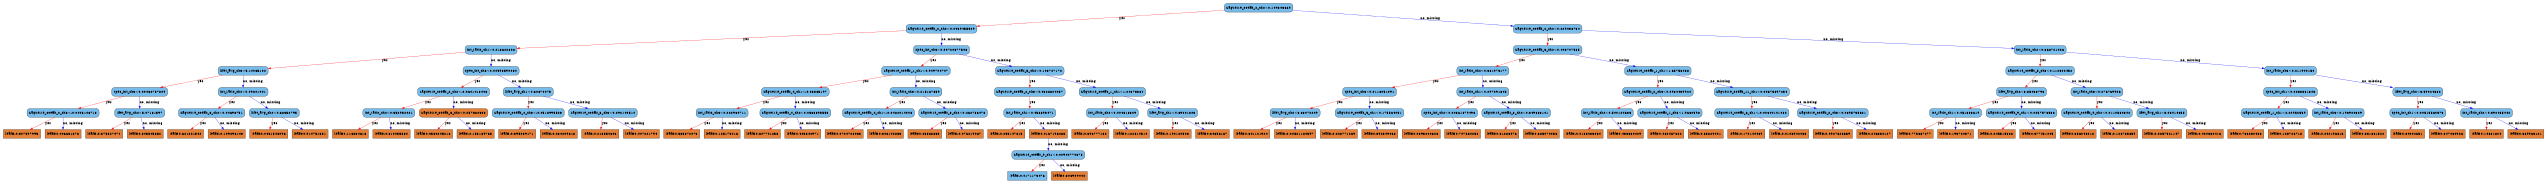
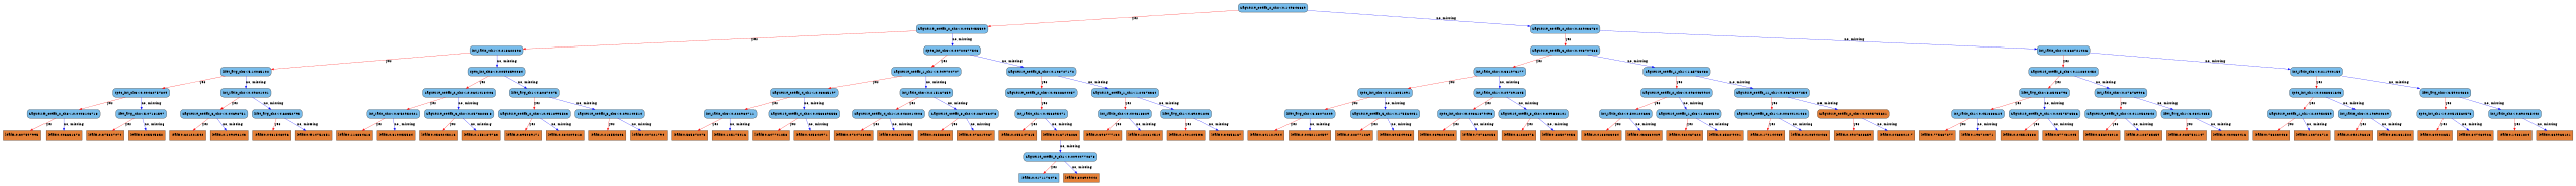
  digraph {
    rankdir=TB
    node [fillcolor="#78bceb" shape=box style=filled]
    edge [color="#FF0000"]
    n1 [height=0.5 label="Laguerre_coeffs_2_ch2<0.149343669" style="filled, rounded" width=3.1076]
    n2 [height=0.5 label="Laguerre_coeffs_2_ch2<0.0439455509" style="filled, rounded" width=3.2014]
    n3 [height=0.5 label="Laguerre_coeffs_2_ch2<0.229036734" style="filled, rounded" width=3.1076]
    n4 [height=0.5 label="int_ratio_ch1<0.213622808" style="filled, rounded" width=2.3264]
    n5 [height=0.5 label="spec_int_ch3<0.00720377546" style="filled, rounded" width=2.5035]
    n6 [height=0.5 label="Laguerre_coeffs_3_ch2<0.443707585" style="filled, rounded" width=3.1076]
    n7 [height=0.5 label="int_ratio_ch2<0.368721426" style="filled, rounded" width=2.3264]
    n8 [height=0.5 label="lifet_avg_ch3<5.14085102" style="filled, rounded" width=2.2639]
    n9 [height=0.5 label="spec_int_ch3<0.00593590084" style="filled, rounded" width=2.5035]
    n10 [height=0.5 label="Laguerre_coeffs_1_ch1<0.949704707" style="filled, rounded" width=3.1076]
    n11 [height=0.5 label="Laguerre_coeffs_5_ch2<0.108727172" style="filled, rounded" width=3.1076]
    n12 [height=0.5 label="int_ratio_ch2<0.381973177" style="filled, rounded" width=2.3264]
    n13 [height=0.5 label="Laguerre_coeffs_1_ch1<1.65756488" style="filled, rounded" width=3.0139]
    n14 [height=0.5 label="Laguerre_coeffs_5_ch3<0.112302452" style="filled, rounded" width=3.1076]
    n15 [height=0.5 label="int_ratio_ch3<0.211940154" style="filled, rounded" width=2.3264]
    n16 [height=0.5 label="spec_int_ch3<0.00482757809" style="filled, rounded" width=2.5035]
    n17 [height=0.5 label="int_ratio_ch2<0.49801001" style="filled, rounded" width=2.2326]
    n18 [height=0.5 label="Laguerre_coeffs_2_ch2<-0.0641413406" style="filled, rounded" width=3.2639]
    n19 [height=0.5 label="lifet_avg_ch1<4.60870075" style="filled, rounded" width=2.2639]
    n20 [height=0.5 label="Laguerre_coeffs_4_ch1<-0.03385197" style="filled, rounded" width=3.0764]
    n21 [height=0.5 label="int_ratio_ch3<0.215167359" style="filled, rounded" width=2.3264]
    n22 [height=0.5 label="Laguerre_coeffs_2_ch3<0.0328604057" style="filled, rounded" width=3.2014]
    n23 [height=0.5 label="Laguerre_coeffs_1_ch1<1.24873364" style="filled, rounded" width=3.0139]
    n24 [height=0.5 label="spec_int_ch3<0.0116051091" style="filled, rounded" width=2.4097]
    n25 [height=0.5 label="int_ratio_ch1<0.297291845" style="filled, rounded" width=2.3264]
    n26 [height=0.5 label="Laguerre_coeffs_2_ch3<0.0984439924" style="filled, rounded" width=3.2014]
    n27 [height=0.5 label="Laguerre_coeffs_11_ch1<0.00675897254" style="filled, rounded" width=3.3889]
    n28 [height=0.5 label="lifet_avg_ch2<3.85488796" style="filled, rounded" width=2.2639]
    n29 [height=0.5 label="int_ratio_ch3<0.276769906" style="filled, rounded" width=2.3264]
    n30 [height=0.5 label="spec_int_ch1<0.0238381643" style="filled, rounded" width=2.4097]
    n31 [height=0.5 label="lifet_avg_ch2<3.59024882" style="filled, rounded" width=2.2639]
    n32 [height=0.5 label="Laguerre_coeffs_2_ch3<-0.0443146713" style="filled, rounded" width=3.2639]
    n33 [height=0.5 label="lifet_avg_ch2<5.07181597" style="filled, rounded" width=2.2639]
    n34 [height=0.5 label="Laguerre_coeffs_3_ch2<0.44698751" style="filled, rounded" width=3.0139]
    n35 [height=0.5 label="lifet_avg_ch2<4.68352795" style="filled, rounded" width=2.2639]
    n36 [height=0.5 label="int_ratio_ch2<0.352952421" style="filled, rounded" width=2.3264]
-   n37 [fillcolor="#e48038" height=0.5 label="Laguerre_coeffs_3_ch2<0.257382333" style="filled, rounded" width=3.1076]
+   n37 [height=0.5 label="Laguerre_coeffs_3_ch2<0.257382333" style="filled, rounded" width=3.1076]
    n38 [height=0.5 label="Laguerre_coeffs_2_ch3<-0.0518995523" style="filled, rounded" width=3.2639]
    n39 [height=0.5 label="Laguerre_coeffs_3_ch3<0.292140514" style="filled, rounded" width=3.1076]
    n40 [height=0.5 label="int_ratio_ch3<0.222960711" style="filled, rounded" width=2.3264]
    n41 [height=0.5 label="Laguerre_coeffs_4_ch2<0.0563895553" style="filled, rounded" width=3.2014]
    n42 [height=0.5 label="Laguerre_coeffs_4_ch1<-0.0482014008" style="filled, rounded" width=3.2639]
    n43 [height=0.5 label="Laguerre_coeffs_3_ch2<0.262786478" style="filled, rounded" width=3.1076]
    n44 [height=0.5 label="int_ratio_ch1<0.456895471" style="filled, rounded" width=2.3264]
    n45 [height=0.5 label="int_ratio_ch2<0.404618829" style="filled, rounded" width=2.3264]
    n46 [height=0.5 label="lifet_avg_ch1<4.69201803" style="filled, rounded" width=2.2639]
    n47 [fillcolor="#e48038" height=0.5 label="leaf=-0.307597995" width=1.6701]
    n48 [fillcolor="#e48038" height=0.5 label="leaf=0.406631678" width=1.6076]
    n49 [fillcolor="#e48038" height=0.5 label="leaf=-0.375827074" width=1.6701]
    n50 [fillcolor="#e48038" height=0.5 label="leaf=0.345545352" width=1.6076]
    n51 [fillcolor="#e48038" height=0.5 label="leaf=0.621221542" width=1.6076]
    n52 [fillcolor="#e48038" height=0.5 label="leaf=-0.109296143" width=1.6701]
    n53 [fillcolor="#e48038" height=0.5 label="leaf=0.0431548096" width=1.7014]
    n54 [fillcolor="#e48038" height=0.5 label="leaf=0.914751351" width=1.6076]
    n55 [fillcolor="#e48038" height=0.5 label="leaf=0.116834618" width=1.6076]
    n56 [fillcolor="#e48038" height=0.5 label="leaf=-0.310055584" width=1.6701]
    n57 [fillcolor="#e48038" height=0.5 label="leaf=0.0560245216" width=1.7014]
    n58 [fillcolor="#e48038" height=0.5 label="leaf=-0.153189763" width=1.6701]
    n59 [fillcolor="#e48038" height=0.5 label="leaf=-0.395039171" width=1.6701]
    n60 [fillcolor="#e48038" height=0.5 label="leaf=-0.284209818" width=1.6701]
    n61 [fillcolor="#e48038" height=0.5 label="leaf=-0.213554606" width=1.6701]
    n62 [fillcolor="#e48038" height=0.5 label="leaf=0.407221794" width=1.6076]
    n63 [fillcolor="#e48038" height=0.5 label="leaf=0.565872073" width=1.6076]
    n64 [fillcolor="#e48038" height=0.5 label="leaf=0.125175416" width=1.6076]
    n65 [fillcolor="#e48038" height=0.5 label="leaf=0.647741258" width=1.6076]
    n66 [fillcolor="#e48038" height=0.5 label="leaf=0.425842971" width=1.6076]
    n67 [fillcolor="#e48038" height=0.5 label="leaf=0.0724728033" width=1.7014]
    n68 [fillcolor="#e48038" height=0.5 label="leaf=0.348142833" width=1.6076]
    n69 [fillcolor="#e48038" height=0.5 label="leaf=0.23588635" width=1.5139]
    n70 [fillcolor="#e48038" height=0.5 label="leaf=-0.076219067" width=1.6701]
    n71 [fillcolor="#e48038" height=0.5 label="leaf=-0.255147815" width=1.6701]
    n72 [fillcolor="#e48038" height=0.5 label="leaf=0.0167196263" width=1.7014]
    n73 [height=0.5 label="Laguerre_coeffs_9_ch1<0.00944770873" style="filled, rounded" width=3.2951]
    n74 [height=0.5 label="leaf=-0.0171173476" width=1.7639]
    n75 [fillcolor="#e48038" height=0.5 label="leaf=0.306909442" width=1.6076]
    n76 [fillcolor="#e48038" height=0.5 label="leaf=-0.393777132" width=1.6701]
    n77 [fillcolor="#e48038" height=0.5 label="leaf=0.122814514" width=1.6076]
    n78 [fillcolor="#e48038" height=0.5 label="leaf=-0.190120503" width=1.6701]
    n79 [fillcolor="#e48038" height=0.5 label="leaf=0.34656167" width=1.5139]
    n80 [height=0.5 label="lifet_avg_ch2<3.83072209" style="filled, rounded" width=2.2639]
    n81 [height=0.5 label="Laguerre_coeffs_5_ch1<0.175564051" style="filled, rounded" width=3.1076]
    n82 [height=0.5 label="spec_int_ch2<0.00361879496" style="filled, rounded" width=2.5035]
    n83 [height=0.5 label="Laguerre_coeffs_3_ch2<0.349833101" style="filled, rounded" width=3.1076]
    n84 [height=0.5 label="int_ratio_ch2<0.500124633" style="filled, rounded" width=2.3264]
    n85 [height=0.5 label="Laguerre_coeffs_1_ch3<1.9660598" style="filled, rounded" width=2.9201]
    n86 [height=0.5 label="Laguerre_coeffs_8_ch1<-0.00644101482" style="filled, rounded" width=3.3576]
-   n87 [height=0.5 label="Laguerre_coeffs_2_ch3<0.0895735621" style="filled, rounded" width=3.2014]
+   n87 [fillcolor="#e48038" height=0.5 label="Laguerre_coeffs_2_ch3<0.0895735621" style="filled, rounded" width=3.2014]
    n88 [height=0.5 label="int_ratio_ch1<0.451338619" style="filled, rounded" width=2.3264]
    n89 [height=0.5 label="Laguerre_coeffs_9_ch1<0.0257576536" style="filled, rounded" width=3.2014]
    n90 [height=0.5 label="Laguerre_coeffs_9_ch2<0.0110560842" style="filled, rounded" width=3.2014]
    n91 [height=0.5 label="lifet_avg_ch1<3.03414655" style="filled, rounded" width=2.2639]
    n92 [height=0.5 label="Laguerre_coeffs_1_ch1<2.20952559" style="filled, rounded" width=3.0139]
    n93 [height=0.5 label="int_ratio_ch3<0.193920329" style="filled, rounded" width=2.3264]
    n94 [height=0.5 label="spec_int_ch1<0.00515560573" style="filled, rounded" width=2.5035]
    n95 [height=0.5 label="int_ratio_ch2<0.392465442" style="filled, rounded" width=2.3264]
    n96 [fillcolor="#e48038" height=0.5 label="leaf=0.641121924" width=1.6076]
    n97 [fillcolor="#e48038" height=0.5 label="leaf=-0.00521184597" width=1.8576]
    n98 [fillcolor="#e48038" height=0.5 label="leaf=-0.228771269" width=1.6701]
    n99 [fillcolor="#e48038" height=0.5 label="leaf=0.392549068" width=1.6076]
    n100 [fillcolor="#e48038" height=0.5 label="leaf=0.0393200628" width=1.7014]
    n101 [fillcolor="#e48038" height=0.5 label="leaf=0.707660258" width=1.6076]
    n102 [fillcolor="#e48038" height=0.5 label="leaf=0.61288476" width=1.5139]
    n103 [fillcolor="#e48038" height=0.5 label="leaf=0.385070056" width=1.6076]
    n104 [fillcolor="#e48038" height=0.5 label="leaf=-0.0188083034" width=1.7639]
    n105 [fillcolor="#e48038" height=0.5 label="leaf=0.433330029" width=1.6076]
    n106 [fillcolor="#e48038" height=0.5 label="leaf=0.482467622" width=1.6076]
    n107 [fillcolor="#e48038" height=0.5 label="leaf=-0.35829401" width=1.5764]
    n108 [fillcolor="#e48038" height=0.5 label="leaf=-0.170144439" width=1.6701]
    n109 [fillcolor="#e48038" height=0.5 label="leaf=-0.0103942463" width=1.7639]
    n110 [fillcolor="#e48038" height=0.5 label="leaf=-0.0927623659" width=1.7639]
    n111 [fillcolor="#e48038" height=0.5 label="leaf=0.246330127" width=1.6076]
    n112 [fillcolor="#e48038" height=0.5 label="leaf=0.775687277" width=1.6076]
    n113 [fillcolor="#e48038" height=0.5 label="leaf=0.193720371" width=1.6076]
    n114 [fillcolor="#e48038" height=0.5 label="leaf=-0.245515838" width=1.6701]
    n115 [fillcolor="#e48038" height=0.5 label="leaf=0.377431005" width=1.6076]
    n116 [fillcolor="#e48038" height=0.5 label="leaf=0.356048018" width=1.6076]
    n117 [fillcolor="#e48038" height=0.5 label="leaf=-0.126785859" width=1.6701]
    n118 [fillcolor="#e48038" height=0.5 label="leaf=-0.0857521147" width=1.7639]
    n119 [fillcolor="#e48038" height=0.5 label="leaf=-0.420360416" width=1.6701]
    n120 [fillcolor="#e48038" height=0.5 label="leaf=0.736230433" width=1.6076]
    n121 [fillcolor="#e48038" height=0.5 label="leaf=0.123726718" width=1.6076]
    n122 [fillcolor="#e48038" height=0.5 label="leaf=-0.242196813" width=1.6701]
    n123 [fillcolor="#e48038" height=0.5 label="leaf=0.331661522" width=1.6076]
    n124 [fillcolor="#e48038" height=0.5 label="leaf=0.64002651" width=1.5139]
    n125 [fillcolor="#e48038" height=0.5 label="leaf=0.847460926" width=1.6076]
    n126 [fillcolor="#e48038" height=0.5 label="leaf=0.14881824" width=1.5139]
    n127 [fillcolor="#e48038" height=0.5 label="leaf=0.669963121" width=1.6076]
    n1 -> n2 [label=yes]
    n1 -> n3 [color="#0000FF" label="no, missing"]
    n2 -> n4 [label=yes]
    n2 -> n5 [color="#0000FF" label="no, missing"]
    n3 -> n6 [label=yes]
    n3 -> n7 [color="#0000FF" label="no, missing"]
    n4 -> n8 [label=yes]
    n4 -> n9 [color="#0000FF" label="no, missing"]
    n5 -> n10 [label=yes]
    n5 -> n11 [color="#0000FF" label="no, missing"]
    n6 -> n12 [label=yes]
    n6 -> n13 [color="#0000FF" label="no, missing"]
    n7 -> n14 [label=yes]
    n7 -> n15 [color="#0000FF" label="no, missing"]
    n8 -> n16 [label=yes]
    n8 -> n17 [color="#0000FF" label="no, missing"]
    n9 -> n18 [label=yes]
    n9 -> n19 [color="#0000FF" label="no, missing"]
    n10 -> n20 [label=yes]
    n10 -> n21 [color="#0000FF" label="no, missing"]
    n11 -> n22 [label=yes]
    n11 -> n23 [color="#0000FF" label="no, missing"]
    n12 -> n24 [label=yes]
    n12 -> n25 [color="#0000FF" label="no, missing"]
    n13 -> n26 [label=yes]
    n13 -> n27 [color="#0000FF" label="no, missing"]
    n14 -> n28 [label=yes]
    n14 -> n29 [color="#0000FF" label="no, missing"]
    n15 -> n30 [label=yes]
    n15 -> n31 [color="#0000FF" label="no, missing"]
    n16 -> n32 [label=yes]
    n16 -> n33 [color="#0000FF" label="no, missing"]
    n17 -> n34 [label=yes]
    n17 -> n35 [color="#0000FF" label="no, missing"]
    n18 -> n36 [label=yes]
    n18 -> n37 [color="#0000FF" label="no, missing"]
    n19 -> n38 [label=yes]
    n19 -> n39 [color="#0000FF" label="no, missing"]
    n20 -> n40 [label=yes]
    n20 -> n41 [color="#0000FF" label="no, missing"]
    n21 -> n42 [label=yes]
    n21 -> n43 [color="#0000FF" label="no, missing"]
    n22 -> n44 [label=yes]
    n23 -> n45 [label=yes]
    n23 -> n46 [color="#0000FF" label="no, missing"]
    n24 -> n80 [label=yes]
    n24 -> n81 [color="#0000FF" label="no, missing"]
    n25 -> n82 [label=yes]
    n25 -> n83 [color="#0000FF" label="no, missing"]
    n26 -> n84 [label=yes]
    n26 -> n85 [color="#0000FF" label="no, missing"]
    n27 -> n86 [label=yes]
    n27 -> n87 [color="#0000FF" label="no, missing"]
    n28 -> n88 [label=yes]
    n28 -> n89 [color="#0000FF" label="no, missing"]
    n29 -> n90 [label=yes]
    n29 -> n91 [color="#0000FF" label="no, missing"]
    n30 -> n92 [label=yes]
    n30 -> n93 [color="#0000FF" label="no, missing"]
    n31 -> n94 [label=yes]
    n31 -> n95 [color="#0000FF" label="no, missing"]
    n32 -> n47 [label=yes]
    n32 -> n48 [color="#0000FF" label="no, missing"]
    n33 -> n49 [label=yes]
    n33 -> n50 [color="#0000FF" label="no, missing"]
    n34 -> n51 [label=yes]
    n34 -> n52 [color="#0000FF" label="no, missing"]
    n35 -> n53 [label=yes]
    n35 -> n54 [color="#0000FF" label="no, missing"]
    n36 -> n55 [label=yes]
    n36 -> n56 [color="#0000FF" label="no, missing"]
    n37 -> n57 [label=yes]
    n37 -> n58 [color="#0000FF" label="no, missing"]
    n38 -> n59 [label=yes]
    n38 -> n60 [color="#0000FF" label="no, missing"]
    n39 -> n61 [label=yes]
    n39 -> n62 [color="#0000FF" label="no, missing"]
    n40 -> n63 [label=yes]
    n40 -> n64 [color="#0000FF" label="no, missing"]
    n41 -> n65 [label=yes]
    n41 -> n66 [color="#0000FF" label="no, missing"]
    n42 -> n67 [label=yes]
    n42 -> n68 [color="#0000FF" label="no, missing"]
    n43 -> n69 [label=yes]
    n43 -> n70 [color="#0000FF" label="no, missing"]
    n44 -> n71 [label=yes]
    n44 -> n72 [color="#0000FF" label="no, missing"]
    n45 -> n76 [label=yes]
    n45 -> n77 [color="#0000FF" label="no, missing"]
    n46 -> n78 [label=yes]
    n46 -> n79 [color="#0000FF" label="no, missing"]
    n72 -> n73 [color="#0000FF" label="no, missing"]
    n73 -> n74 [label=yes]
    n73 -> n75 [color="#0000FF" label="no, missing"]
    n80 -> n96 [label=yes]
    n80 -> n97 [color="#0000FF" label="no, missing"]
    n81 -> n98 [label=yes]
    n81 -> n99 [color="#0000FF" label="no, missing"]
    n82 -> n100 [label=yes]
    n82 -> n101 [color="#0000FF" label="no, missing"]
    n83 -> n102 [label=yes]
    n83 -> n103 [color="#0000FF" label="no, missing"]
    n84 -> n104 [label=yes]
    n84 -> n105 [color="#0000FF" label="no, missing"]
    n85 -> n106 [label=yes]
    n85 -> n107 [color="#0000FF" label="no, missing"]
    n86 -> n108 [label=yes]
    n86 -> n109 [color="#0000FF" label="no, missing"]
    n87 -> n110 [label=yes]
    n87 -> n111 [color="#0000FF" label="no, missing"]
    n88 -> n112 [label=yes]
    n88 -> n113 [color="#0000FF" label="no, missing"]
    n89 -> n114 [label=yes]
    n89 -> n115 [color="#0000FF" label="no, missing"]
    n90 -> n116 [label=yes]
    n90 -> n117 [color="#0000FF" label="no, missing"]
    n91 -> n118 [label=yes]
    n91 -> n119 [color="#0000FF" label="no, missing"]
    n92 -> n120 [label=yes]
    n92 -> n121 [color="#0000FF" label="no, missing"]
    n93 -> n122 [label=yes]
    n93 -> n123 [color="#0000FF" label="no, missing"]
    n94 -> n124 [label=yes]
    n94 -> n125 [color="#0000FF" label="no, missing"]
    n95 -> n126 [label=yes]
    n95 -> n127 [color="#0000FF" label="no, missing"]
  }
